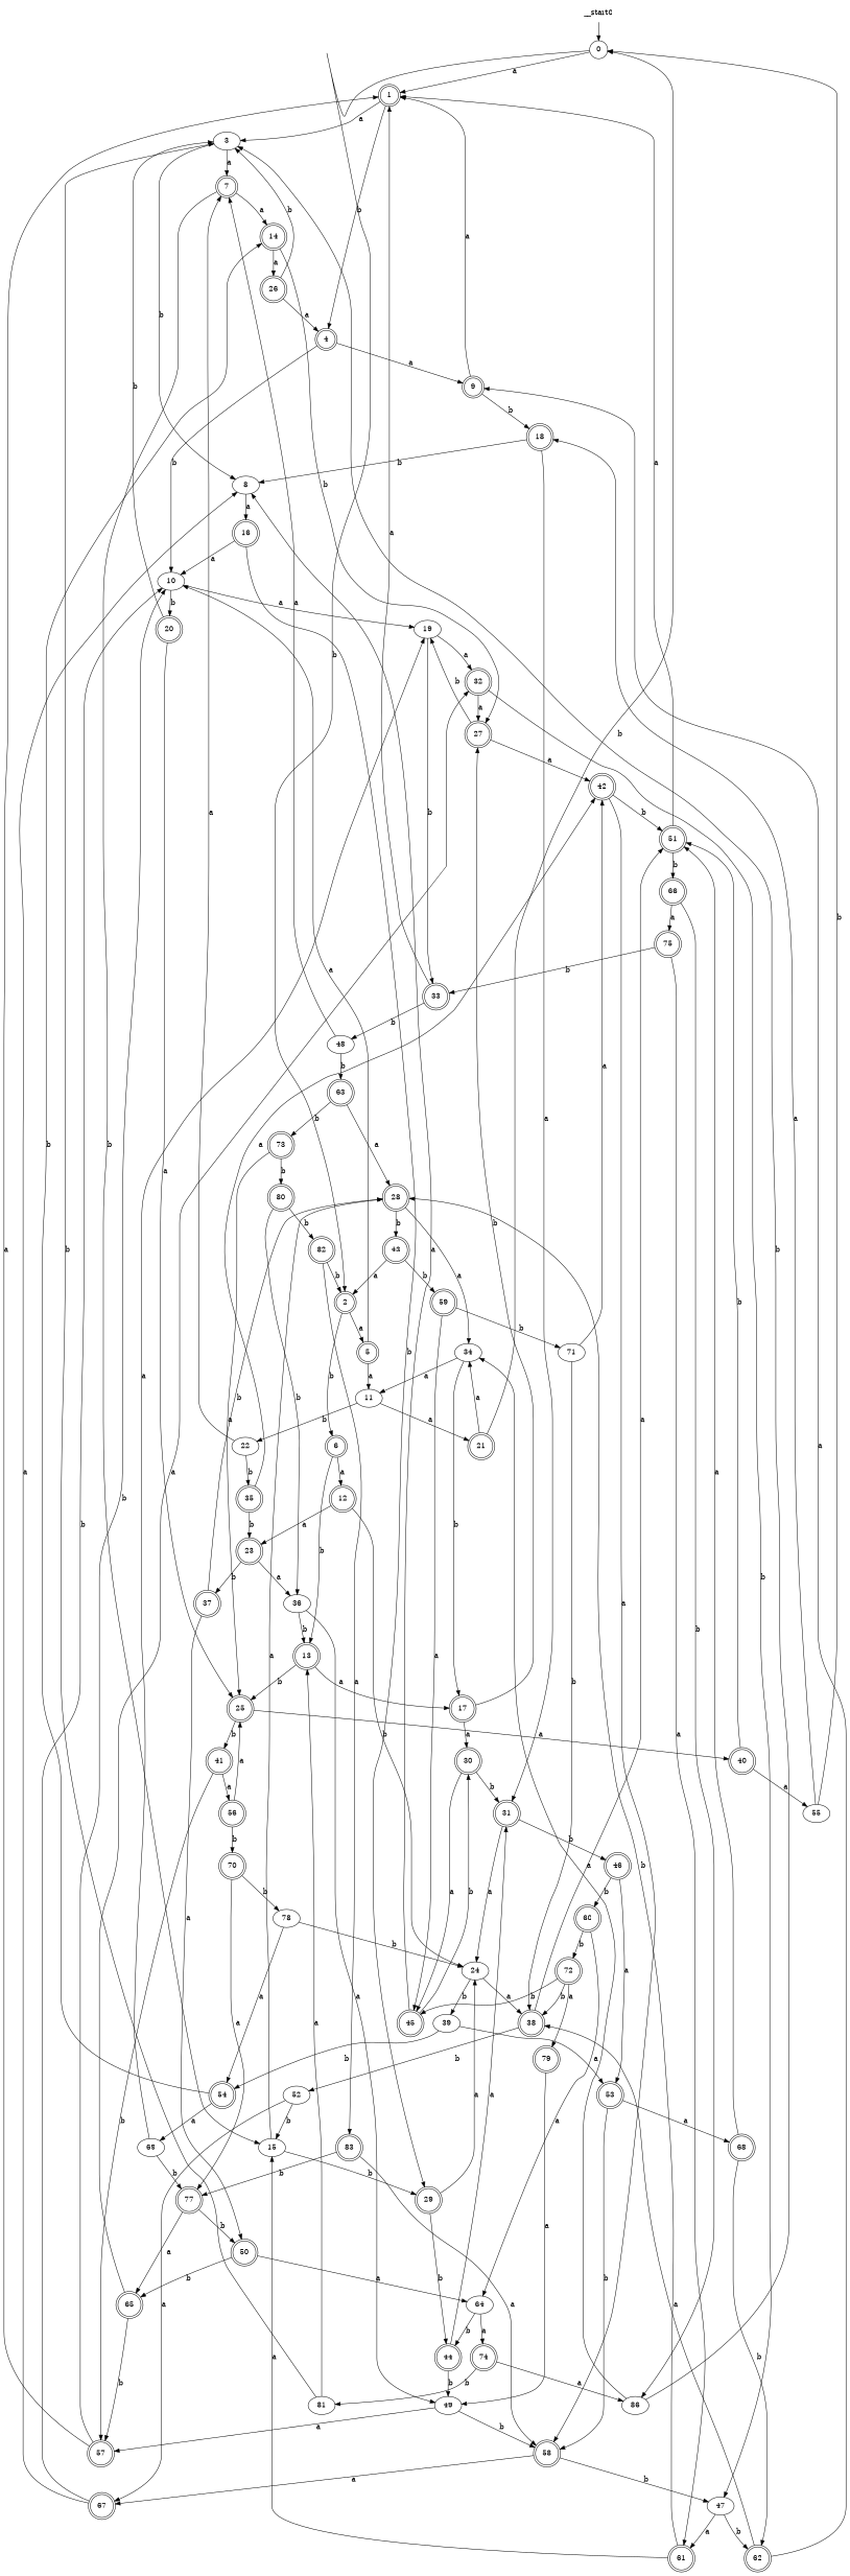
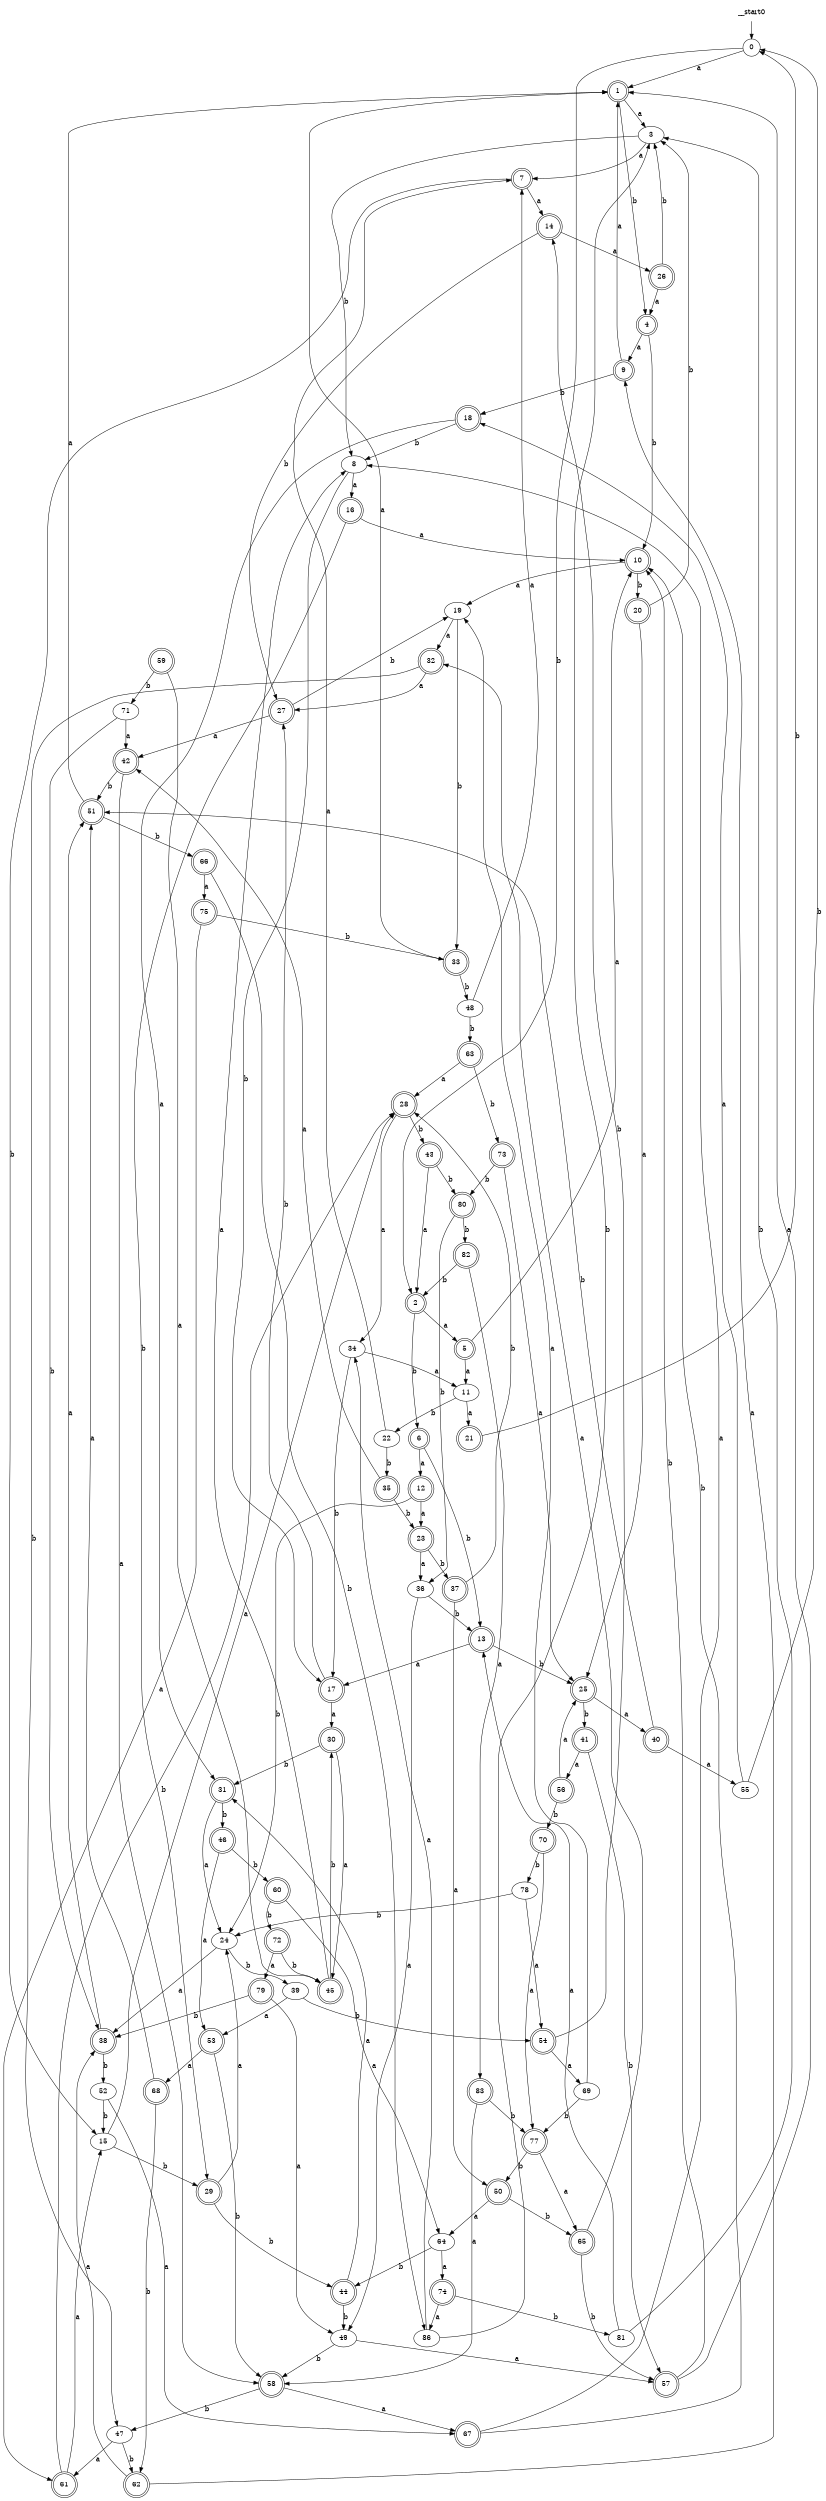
  digraph {
    node [shape=doublecircle]
    __start0 [shape=none]
    0 [shape=circle]
    1
    2
    3 [shape=""]
    4
    5
    6
    7
    8 [shape=""]
    9
-   10 [shape=ellipse]
+   10
    11 [shape=""]
    12
    13
    14
    15 [shape=""]
    16
    17
    18
    19 [shape=""]
    20
    21
    22 [shape=""]
    23
    24 [shape=""]
    25
    26
    27
    28
    29
    30
    31
    32
    33
    34 [shape=""]
    35
    36 [shape=""]
    37
    38
    39 [shape=""]
    40
    41
    42
    43
    44
    45
    46
    47 [shape=""]
    48 [shape=""]
    49 [shape=""]
    50
    51
    52 [shape=""]
    53
    54
    55 [shape=""]
    56
    57
    58
    59
    60
    61
    62
    63
    64 [shape=""]
    65
    66
    67
    68
    69 [shape=""]
    70
    71 [shape=""]
    72
    73
    74
    75
    n78 [label=86 shape=""]
    77
    78 [shape=""]
    79
    80
    81 [shape=""]
    82
    83
    __start0 -> 0
    0 -> 1 [label=a]
    0 -> 2 [label=b]
    1 -> 3 [label=a]
    1 -> 4 [label=b]
    2 -> 5 [label=a]
    2 -> 6 [label=b]
    3 -> 7 [label=a]
    3 -> 8 [label=b]
    4 -> 9 [label=a]
    4 -> 10 [label=b]
    5 -> 10 [label=a]
    5 -> 11 [label=a]
    6 -> 12 [label=a]
    6 -> 13 [label=b]
    7 -> 14 [label=a]
    7 -> 15 [label=b]
    8 -> 16 [label=a]
+   8 -> 17 [label=b]
    9 -> 1 [label=a]
    9 -> 18 [label=b]
    10 -> 19 [label=a]
    10 -> 20 [label=b]
    11 -> 21 [label=a]
    11 -> 22 [label=b]
    12 -> 23 [label=a]
    12 -> 24 [label=b]
    13 -> 17 [label=a]
    13 -> 25 [label=b]
    14 -> 26 [label=a]
    14 -> 27 [label=b]
    15 -> 28 [label=a]
    15 -> 29 [label=b]
    16 -> 10 [label=a]
    16 -> 29 [label=b]
    17 -> 27 [label=b]
    17 -> 30 [label=a]
    18 -> 8 [label=b]
    18 -> 31 [label=a]
    19 -> 32 [label=a]
    19 -> 33 [label=b]
    20 -> 3 [label=b]
    20 -> 25 [label=a]
    21 -> 0 [label=b]
-   21 -> 34 [label=a]
    22 -> 7 [label=a]
    22 -> 35 [label=b]
    23 -> 36 [label=a]
    23 -> 37 [label=b]
    24 -> 38 [label=a]
    24 -> 39 [label=b]
    25 -> 40 [label=a]
    25 -> 41 [label=b]
    26 -> 3 [label=b]
    26 -> 4 [label=a]
    27 -> 19 [label=b]
    27 -> 42 [label=a]
    28 -> 34 [label=a]
    28 -> 43 [label=b]
    29 -> 24 [label=a]
    29 -> 44 [label=b]
    30 -> 31 [label=b]
    30 -> 45 [label=a]
    31 -> 24 [label=a]
    31 -> 46 [label=b]
    32 -> 27 [label=a]
    32 -> 47 [label=b]
    33 -> 1 [label=a]
    33 -> 48 [label=b]
    34 -> 11 [label=a]
    34 -> 17 [label=b]
    35 -> 23 [label=b]
    35 -> 42 [label=a]
    36 -> 13 [label=b]
    36 -> 49 [label=a]
    37 -> 28 [label=b]
    37 -> 50 [label=a]
    38 -> 51 [label=a]
    38 -> 52 [label=b]
    39 -> 53 [label=a]
    39 -> 54 [label=b]
    40 -> 51 [label=b]
    40 -> 55 [label=a]
    41 -> 56 [label=a]
    41 -> 57 [label=b]
    42 -> 51 [label=b]
    42 -> 58 [label=a]
    43 -> 2 [label=a]
-   43 -> 59 [label=b]
+   43 -> 80 [label=b]
    44 -> 31 [label=a]
    44 -> 49 [label=b]
    45 -> 8 [label=a]
    45 -> 30 [label=b]
    46 -> 53 [label=a]
    46 -> 60 [label=b]
    47 -> 61 [label=a]
    47 -> 62 [label=b]
    48 -> 7 [label=a]
    48 -> 63 [label=b]
    49 -> 57 [label=a]
    49 -> 58 [label=b]
    50 -> 64 [label=a]
    50 -> 65 [label=b]
    51 -> 1 [label=a]
    51 -> 66 [label=b]
    52 -> 15 [label=b]
    52 -> 67 [label=a]
    53 -> 58 [label=b]
    53 -> 68 [label=a]
    54 -> 14 [label=b]
    54 -> 69 [label=a]
    55 -> 0 [label=b]
    55 -> 18 [label=a]
    56 -> 25 [label=a]
    56 -> 70 [label=b]
    57 -> 1 [label=a]
    57 -> 10 [label=b]
    58 -> 47 [label=b]
    58 -> 67 [label=a]
    59 -> 45 [label=a]
    59 -> 71 [label=b]
    60 -> 64 [label=a]
    60 -> 72 [label=b]
    61 -> 15 [label=a]
    61 -> 28 [label=b]
    62 -> 9 [label=a]
    62 -> 38 [label=a]
    63 -> 28 [label=a]
    63 -> 73 [label=b]
    64 -> 44 [label=b]
    64 -> 74 [label=a]
    65 -> 32 [label=a]
    65 -> 57 [label=b]
    66 -> 75 [label=a]
    66 -> n78 [label=b]
    67 -> 8 [label=a]
    67 -> 10 [label=b]
    68 -> 51 [label=a]
    68 -> 62 [label=b]
    69 -> 19 [label=a]
    69 -> 77 [label=b]
    70 -> 77 [label=a]
    70 -> 78 [label=b]
    71 -> 38 [label=b]
    71 -> 42 [label=a]
    72 -> 45 [label=b]
    72 -> 79 [label=a]
    73 -> 25 [label=a]
    73 -> 80 [label=b]
    74 -> n78 [label=a]
    74 -> 81 [label=b]
    75 -> 33 [label=b]
    75 -> 61 [label=a]
    n78 -> 3 [label=b]
    n78 -> 34 [label=a]
    77 -> 50 [label=b]
    77 -> 65 [label=a]
    78 -> 24 [label=b]
    78 -> 54 [label=a]
-   72 -> 38 [label=b]
+   79 -> 38 [label=b]
    79 -> 49 [label=a]
    80 -> 36 [label=b]
    80 -> 82 [label=b]
    81 -> 3 [label=b]
    81 -> 13 [label=a]
    82 -> 2 [label=b]
    82 -> 83 [label=a]
    83 -> 58 [label=a]
    83 -> 77 [label=b]
  }
